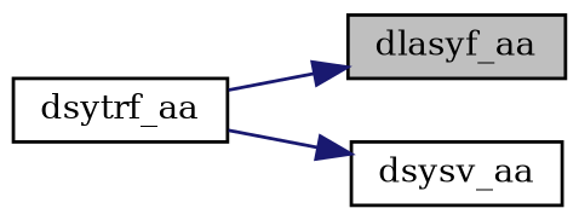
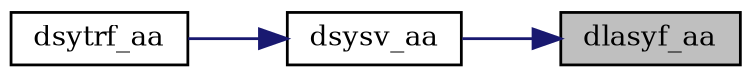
  digraph {
    fontname="DejaVu Serif"
    rankdir=RL
    node [color=black fillcolor=white fontname="DejaVu Serif" fontsize=10 shape=record style=filled]
    edge [color=midnightblue dir=back fontname="DejaVu Serif" fontsize=10 labelfontname=Helvetica labelfontsize=10 style=solid]
    n1 [fillcolor=grey75 fontcolor=black height=0.2 label=dlasyf_aa width=0.4]
    n2 [height=0.2 label=dsytrf_aa width=0.4]
    n3 [height=0.2 label=dsysv_aa width=0.4]
-   n1 -> n2
+   n1 -> n3
    n3 -> n2
  }
